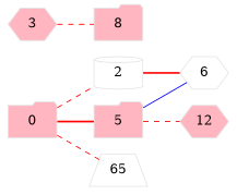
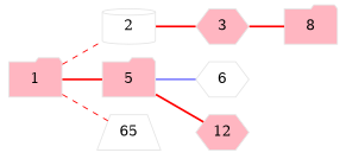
  graph {
    rankdir=LR
    node [color=gray90 fillcolor=lightpink shape=folder style=filled]
    edge [color=red style=bold]
-   1 [super="+7" label=0]
+   1 [super="+7"]
    2 [fillcolor=white shape=cylinder super="+10+14+20"]
    5
    n4 [fillcolor=white label=65 shape=trapezium super="+10+11+19"]
    3 [shape=hexagon super="+4+9"]
    6 [fillcolor=white shape=hexagon super="+14+17"]
    12 [shape=hexagon super="+13+20"]
    8 [super="+11+19"]
    1 -- 2 [style=dashed]
    1 -- 5
    1 -- n4 [style=dashed]
-   2 -- 6
+   2 -- 3
    5 -- 6 [color=blue style=solid]
-   5 -- 12 [style=dashed]
-   3 -- 8 [style=dashed]
+   5 -- 12
+   3 -- 8
  }
